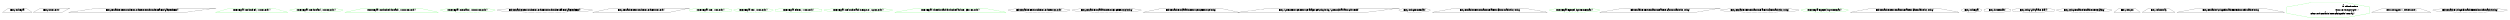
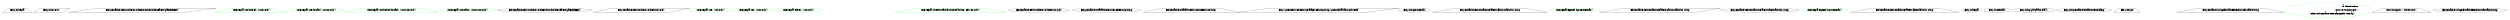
  digraph {
    node [cluster="Humanizer.Tests.NumberToWordsTests.ToWords()" file="NumberToWordsTests.cs" shape=ellipse]
    n1 [cluster="Unk.Equal" label="Entry Unk.Equal" shape=trapezium]
    n2 [cluster="int.ToWords()" label="Entry int.ToWords()" span="13-13" shape=parallelogram]
    n3 [cluster="Humanizer.Tests.NumberToWordsTests.RoundNumbersHaveNoSpaceAtTheEnd()" label="Entry Humanizer.Tests.NumberToWordsTests.RoundNumbersHaveNoSpaceAtTheEnd()" span="17-17" shape=parallelogram]
    n4 [cluster="Humanizer.Tests.NumberToWordsTests.RoundNumbersHaveNoSpaceAtTheEnd()" color=green community=0 label="Assert.Equal(''one hundred'', 100.ToWords())" prediction=0 span="19-19" shape=trapezium]
    n5 [cluster="Humanizer.Tests.NumberToWordsTests.RoundNumbersHaveNoSpaceAtTheEnd()" color=green community=0 label="Assert.Equal(''one thousand'', 1000.ToWords())" prediction=1 span="20-20"]
    n6 [cluster="Humanizer.Tests.NumberToWordsTests.RoundNumbersHaveNoSpaceAtTheEnd()" color=green community=0 label="Assert.Equal(''one hundred thousand'', 100000.ToWords())" prediction=2 span="21-21" shape=trapezium]
    n7 [cluster="Humanizer.Tests.NumberToWordsTests.RoundNumbersHaveNoSpaceAtTheEnd()" color=green community=0 label="Assert.Equal(''one million'', 1000000.ToWords())" prediction=3 span="22-22"]
    n8 [cluster="Humanizer.Tests.NumberToWordsTests.RoundNumbersHaveNoSpaceAtTheEnd()" label="Exit Humanizer.Tests.NumberToWordsTests.RoundNumbersHaveNoSpaceAtTheEnd()" span="17-17"]
    n9 [label="Entry Humanizer.Tests.NumberToWordsTests.ToWords()" span="7-7" shape=parallelogram]
    n10 [color=green community=0 label="Assert.Equal(''one'', 1.ToWords())" prediction=4 span="9-9" shape=octagon]
    n11 [color=green community=0 label="Assert.Equal(''ten'', 10.ToWords())" prediction=5 span="10-10"]
    n12 [color=green community=0 label="Assert.Equal(''eleven'', 11.ToWords())" prediction=6 span="11-11" shape=octagon]
-   n13 [color=green community=0 label="Assert.Equal(''one hundred and twenty-two'', 122.ToWords())" prediction=7 span="12-12"]
    n14 [color=green community=0 label="Assert.Equal(''three thousand five hundred and one'', 3501.ToWords())" prediction=8 span="13-13" shape=trapezium]
    n15 [label="Exit Humanizer.Tests.NumberToWordsTests.ToWords()" span="7-7"]
    n16 [cluster="Humanizer.Localisation.Resources.GetResource(string)" file="Resources.cs" label="Entry Humanizer.Localisation.Resources.GetResource(string)" span="27-27"]
    n17 [cluster="Humanizer.Localisation.Resources.GetResource(string)" file="Resources.cs" label="Exit Humanizer.Localisation.Resources.GetResource(string)" span="27-27" shape=trapezium]
    n18 [cluster="System.Resources.ResourceManager.GetString(string, System.Globalization.CultureInfo)" file="Resources.cs" label="Entry System.Resources.ResourceManager.GetString(string, System.Globalization.CultureInfo)" span="0-0" shape=parallelogram]
    n19 [cluster="string.FromRoman()" file="RomanNumeralTests.cs" label="Entry string.FromRoman()" span="40-40"]
    n20 [cluster="Humanizer.Tests.RomanNumeralTests.CanUnromanize(int, string)" file="RomanNumeralTests.cs" label="Entry Humanizer.Tests.RomanNumeralTests.CanUnromanize(int, string)" span="43-43" shape=trapezium]
    n21 [cluster="Humanizer.Tests.RomanNumeralTests.CanUnromanize(int, string)" color=green community=0 file="RomanNumeralTests.cs" label="Assert.Equal(expected, input.FromRoman())" prediction=9 span="45-45"]
    n22 [cluster="Humanizer.Tests.RomanNumeralTests.CanUnromanize(int, string)" file="RomanNumeralTests.cs" label="Exit Humanizer.Tests.RomanNumeralTests.CanUnromanize(int, string)" span="43-43" shape=parallelogram]
    n23 [cluster="Humanizer.Tests.RomanNumeralTests.CanRomanize(int, string)" file="RomanNumeralTests.cs" label="Entry Humanizer.Tests.RomanNumeralTests.CanRomanize(int, string)" span="23-23"]
    n24 [cluster="Humanizer.Tests.RomanNumeralTests.CanRomanize(int, string)" color=green community=0 file="RomanNumeralTests.cs" label="Assert.Equal(expected, input.ToRoman())" prediction=10 span="25-25"]
    n25 [cluster="Humanizer.Tests.RomanNumeralTests.CanRomanize(int, string)" file="RomanNumeralTests.cs" label="Exit Humanizer.Tests.RomanNumeralTests.CanRomanize(int, string)" span="23-23" shape=trapezium]
    n26 [cluster="Unk.Equal" file="RomanNumeralTests.cs" label="Entry Unk.Equal"]
    n27 [cluster="int.ToRoman()" file="RomanNumeralTests.cs" label="Entry int.ToRoman()" span="80-80" shape=octagon]
    n28 [cluster="string.Split(params char[])" file="StringDehumanizeExtensions.cs" label="Entry string.Split(params char[])" span="0-0" shape=octagon]
    n29 [cluster="string.Humanize(Humanizer.LetterCasing)" file="StringDehumanizeExtensions.cs" label="Entry string.Humanize(Humanizer.LetterCasing)" span="62-62"]
    n30 [cluster="Unk.Join" file="StringDehumanizeExtensions.cs" label="Entry Unk.Join" shape=trapezium]
-   n31 [cluster="Unk.ToArray" file="StringDehumanizeExtensions.cs" label="Entry Unk.ToArray" shape=trapezium]
    n32 [cluster="Humanizer.StringDehumanizeExtensions.Dehumanize(string)" file="StringDehumanizeExtensions.cs" label="Entry Humanizer.StringDehumanizeExtensions.Dehumanize(string)" span="11-11" shape=trapezium]
    n33 [cluster="Humanizer.StringDehumanizeExtensions.Dehumanize(string)" color=green community=0 file="StringDehumanizeExtensions.cs" label="var titlizedWords = \r\n                (from word in input.Split(' ')\r\n                select word.Humanize(LetterCasing.Title)).ToArray()" prediction=11 span="13-15" shape=octagon]
    n34 [cluster="Humanizer.StringDehumanizeExtensions.Dehumanize(string)" file="StringDehumanizeExtensions.cs" label="return string.Join('''', titlizedWords);" span="17-17" shape=trapezium]
    n35 [cluster="Humanizer.StringDehumanizeExtensions.Dehumanize(string)" file="StringDehumanizeExtensions.cs" label="Exit Humanizer.StringDehumanizeExtensions.Dehumanize(string)" span="11-11"]
  }
